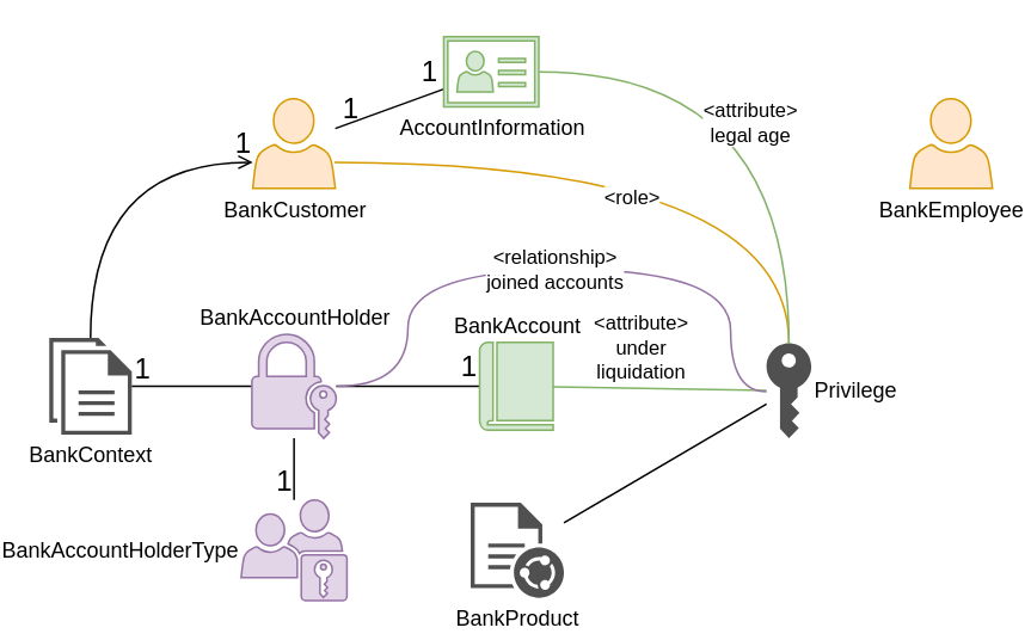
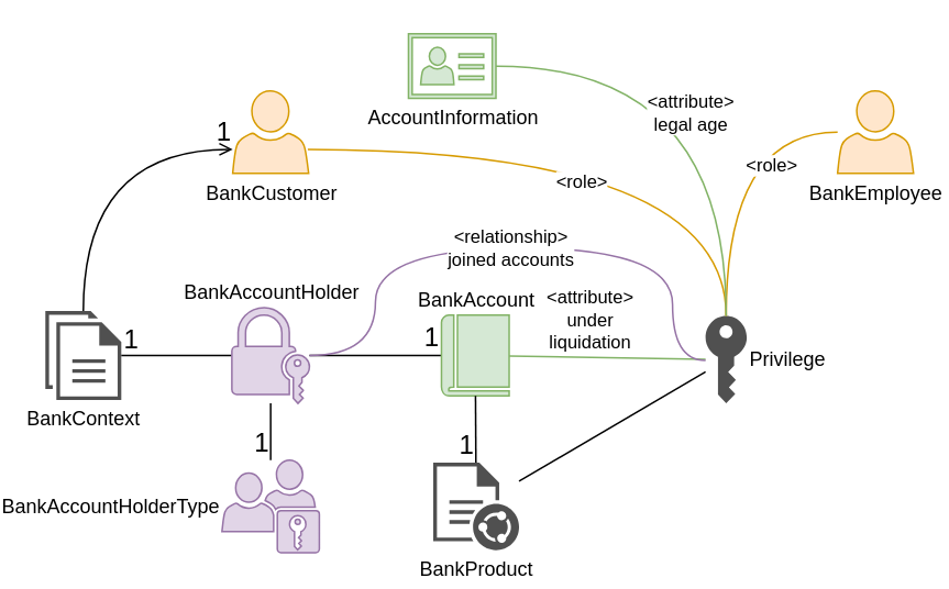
  <mxCell id="0" />
  <mxCell id="1" parent="0" />
  <mxCell id="2" value="BankContext" style="sketch=0;pointerEvents=1;shadow=0;dashed=0;html=1;labelPosition=center;verticalLabelPosition=bottom;verticalAlign=top;outlineConnect=0;align=center;shape=mxgraph.office.concepts.documents;spacing=0;strokeColor=none;fillColor=#505050;" parent="1" vertex="1"><mxGeometry x="20" y="188" width="46" height="54" as="geometry" /></mxCell>
  <mxCell id="3" value="" style="endArrow=open;html=1;rounded=0;edgeStyle=orthogonalEdgeStyle;curved=1;" parent="1" source="2" target="17" edge="1"><mxGeometry relative="1" as="geometry"><mxPoint x="129.5" y="106.5" as="sourcePoint" /><mxPoint x="127" y="43.12" as="targetPoint" /><Array as="points"><mxPoint x="43" y="90" /></Array></mxGeometry></mxCell>
  <mxCell id="4" value="1" style="resizable=0;html=1;whiteSpace=wrap;align=right;verticalAlign=bottom;fontSize=16;" parent="3" connectable="0" vertex="1"><mxGeometry x="1" relative="1" as="geometry" /></mxCell>
- <mxCell id="5" value="" style="endArrow=none;html=1;rounded=0;" parent="1" source="16" target="17" edge="1"><mxGeometry relative="1" as="geometry"><mxPoint x="274" y="31" as="sourcePoint" /><mxPoint x="186" y="25" as="targetPoint" /></mxGeometry></mxCell>
- <mxCell id="6" value="1" style="resizable=0;html=1;whiteSpace=wrap;align=left;verticalAlign=bottom;fontSize=16;" parent="5" connectable="0" vertex="1"><mxGeometry x="-1" relative="1" as="geometry"><mxPoint x="-14" y="1" as="offset" /></mxGeometry></mxCell>
- <mxCell id="7" value="1" style="resizable=0;html=1;whiteSpace=wrap;align=right;verticalAlign=bottom;fontSize=16;" parent="5" connectable="0" vertex="1"><mxGeometry x="1" relative="1" as="geometry"><mxPoint x="14" as="offset" /></mxGeometry></mxCell>
  <mxCell id="8" value="" style="endArrow=none;html=1;rounded=0;" parent="1" source="2" target="26" edge="1"><mxGeometry relative="1" as="geometry"><mxPoint x="130" y="120" as="sourcePoint" /><mxPoint x="127" y="210.073" as="targetPoint" /></mxGeometry></mxCell>
  <mxCell id="9" value="1" style="resizable=0;html=1;whiteSpace=wrap;align=left;verticalAlign=bottom;fontSize=16;" parent="8" connectable="0" vertex="1"><mxGeometry x="-1" relative="1" as="geometry"><mxPoint y="1" as="offset" /></mxGeometry></mxCell>
  <mxCell id="10" value="" style="endArrow=none;html=1;rounded=0;" parent="1" source="26" target="13" edge="1"><mxGeometry relative="1" as="geometry"><mxPoint x="186" y="217" as="sourcePoint" /><mxPoint x="280" y="188" as="targetPoint" /></mxGeometry></mxCell>
  <mxCell id="11" value="1" style="resizable=0;html=1;whiteSpace=wrap;align=right;verticalAlign=bottom;fontSize=16;" parent="10" connectable="0" vertex="1"><mxGeometry x="1" relative="1" as="geometry"><mxPoint as="offset" /></mxGeometry></mxCell>
  <mxCell id="12" value="BankProduct" style="sketch=0;pointerEvents=1;shadow=0;dashed=0;html=1;strokeColor=none;fillColor=#505050;labelPosition=center;verticalLabelPosition=bottom;verticalAlign=top;outlineConnect=0;align=center;shape=mxgraph.office.concepts.document_shared;spacing=0;" parent="1" vertex="1"><mxGeometry x="255" y="280" width="52" height="53" as="geometry" /></mxCell>
  <mxCell id="13" value="BankAccount" style="sketch=0;pointerEvents=1;shadow=0;dashed=0;html=1;strokeColor=#82b366;fillColor=#d5e8d4;labelPosition=center;verticalLabelPosition=top;verticalAlign=bottom;outlineConnect=0;align=center;shape=mxgraph.office.concepts.book_journal;" parent="1" vertex="1"><mxGeometry x="260" y="190.5" width="41" height="49" as="geometry" /></mxCell>
+ <mxCell id="14" value="" style="endArrow=none;html=1;rounded=0;" parent="1" source="13" target="12" edge="1"><mxGeometry relative="1" as="geometry"><mxPoint x="170" y="280" as="sourcePoint" /><mxPoint x="273" y="280" as="targetPoint" /></mxGeometry></mxCell>
+ <mxCell id="15" value="1" style="resizable=0;html=1;whiteSpace=wrap;align=right;verticalAlign=bottom;fontSize=16;" parent="14" connectable="0" vertex="1"><mxGeometry x="1" relative="1" as="geometry"><mxPoint as="offset" /></mxGeometry></mxCell>
  <mxCell id="16" value="AccountInformation" style="sketch=0;pointerEvents=1;shadow=0;dashed=0;html=1;strokeColor=#82b366;fillColor=#d5e8d4;labelPosition=center;verticalLabelPosition=bottom;verticalAlign=top;outlineConnect=0;align=center;shape=mxgraph.office.concepts.contacts;spacing=0;" parent="1" vertex="1"><mxGeometry x="240" y="20" width="53" height="39" as="geometry" /></mxCell>
  <mxCell id="17" value="BankCustomer" style="sketch=0;pointerEvents=1;shadow=0;dashed=0;html=1;strokeColor=#d79b00;fillColor=#ffe6cc;labelPosition=center;verticalLabelPosition=bottom;verticalAlign=top;outlineConnect=0;align=center;shape=mxgraph.office.users.user;spacing=0;" parent="1" vertex="1"><mxGeometry x="133.5" y="54.5" width="46" height="50" as="geometry" /></mxCell>
  <mxCell id="18" value="" style="endArrow=none;html=1;rounded=0;" parent="1" source="26" target="24" edge="1"><mxGeometry relative="1" as="geometry"><mxPoint x="156.5" y="245" as="sourcePoint" /><mxPoint x="156.5" y="280" as="targetPoint" /></mxGeometry></mxCell>
  <mxCell id="19" value="1" style="resizable=0;html=1;whiteSpace=wrap;align=right;verticalAlign=bottom;fontSize=16;" parent="18" connectable="0" vertex="1"><mxGeometry x="1" relative="1" as="geometry"><mxPoint as="offset" /></mxGeometry></mxCell>
  <mxCell id="20" value="" style="endArrow=none;html=1;rounded=0;fillColor=#d5e8d4;strokeColor=#82b366;" parent="1" source="13" target="25" edge="1"><mxGeometry relative="1" as="geometry"><mxPoint x="291" y="252" as="sourcePoint" /><mxPoint x="450" y="217" as="targetPoint" /></mxGeometry></mxCell>
  <mxCell id="21" value="&amp;lt;attribute&amp;gt;&lt;br&gt;under&lt;br&gt;liquidation" style="edgeLabel;html=1;align=center;verticalAlign=bottom;resizable=0;points=[];labelBackgroundColor=default;labelPosition=center;verticalLabelPosition=top;" parent="20" vertex="1" connectable="0"><mxGeometry x="-0.037" y="1" relative="1" as="geometry"><mxPoint x="-9" as="offset" /></mxGeometry></mxCell>
  <mxCell id="22" value="" style="endArrow=none;html=1;rounded=0;" parent="1" source="12" target="25" edge="1"><mxGeometry relative="1" as="geometry"><mxPoint x="311" y="227" as="sourcePoint" /><mxPoint x="450" y="226.045" as="targetPoint" /></mxGeometry></mxCell>
  <mxCell id="23" value="&amp;lt;role&amp;gt;" style="endArrow=none;html=1;rounded=0;edgeStyle=orthogonalEdgeStyle;curved=1;fillColor=#ffe6cc;strokeColor=#d79b00;" parent="1" target="25" edge="1"><mxGeometry x="-0.064" y="-20" relative="1" as="geometry"><mxPoint x="179" y="90" as="sourcePoint" /><mxPoint x="450" y="191" as="targetPoint" /><mxPoint as="offset" /></mxGeometry></mxCell>
  <mxCell id="24" value="BankAccountHolderType" style="sketch=0;pointerEvents=1;shadow=0;dashed=0;html=1;strokeColor=#9673a6;fillColor=#e1d5e7;labelPosition=left;verticalLabelPosition=middle;verticalAlign=middle;outlineConnect=0;align=right;shape=mxgraph.office.security.role_group;" parent="1" vertex="1"><mxGeometry x="127" y="278.5" width="59" height="56" as="geometry" /></mxCell>
  <mxCell id="25" value="Privilege" style="sketch=0;pointerEvents=1;shadow=0;dashed=0;html=1;strokeColor=none;fillColor=#505050;labelPosition=right;verticalLabelPosition=middle;verticalAlign=middle;outlineConnect=0;align=left;shape=mxgraph.office.security.key_permissions;" parent="1" vertex="1"><mxGeometry x="420" y="191" width="25" height="53" as="geometry" /></mxCell>
  <mxCell id="26" value="BankAccountHolder" style="sketch=0;pointerEvents=1;shadow=0;dashed=0;html=1;strokeColor=#9673a6;fillColor=#e1d5e7;labelPosition=center;verticalLabelPosition=top;verticalAlign=bottom;outlineConnect=0;align=center;shape=mxgraph.office.security.lock_with_key_security;" parent="1" vertex="1"><mxGeometry x="133" y="186" width="47" height="58" as="geometry" /></mxCell>
  <mxCell id="27" value="&amp;lt;relationship&amp;gt;&lt;br&gt;joined accounts" style="endArrow=none;html=1;rounded=0;edgeStyle=orthogonalEdgeStyle;curved=1;fillColor=#e1d5e7;strokeColor=#9673a6;" parent="1" source="26" target="25" edge="1"><mxGeometry relative="1" as="geometry"><mxPoint x="317" y="293" as="sourcePoint" /><mxPoint x="380" y="236" as="targetPoint" /><Array as="points"><mxPoint x="220" y="215" /><mxPoint x="220" y="150" /><mxPoint x="400" y="150" /><mxPoint x="400" y="218" /></Array></mxGeometry></mxCell>
  <mxCell id="28" value="BankEmployee" style="sketch=0;pointerEvents=1;shadow=0;dashed=0;html=1;strokeColor=#d79b00;fillColor=#ffe6cc;labelPosition=center;verticalLabelPosition=bottom;verticalAlign=top;outlineConnect=0;align=center;shape=mxgraph.office.users.user;spacing=0;" parent="1" vertex="1"><mxGeometry x="500" y="54.5" width="46" height="50" as="geometry" /></mxCell>
+ <mxCell id="29" value="&amp;lt;role&amp;gt;" style="endArrow=none;html=1;rounded=0;edgeStyle=orthogonalEdgeStyle;curved=1;fillColor=#ffe6cc;strokeColor=#d79b00;" parent="1" source="25" target="28" edge="1"><mxGeometry x="0.553" y="-20" relative="1" as="geometry"><mxPoint x="311" y="225" as="sourcePoint" /><mxPoint x="380" y="225" as="targetPoint" /><Array as="points"><mxPoint x="433" y="200" /></Array><mxPoint as="offset" /></mxGeometry></mxCell>
  <mxCell id="30" value="" style="endArrow=none;html=1;rounded=0;fillColor=#d5e8d4;strokeColor=#82b366;edgeStyle=orthogonalEdgeStyle;curved=1;" parent="1" source="16" target="25" edge="1"><mxGeometry relative="1" as="geometry"><mxPoint x="311" y="225" as="sourcePoint" /><mxPoint x="380" y="225" as="targetPoint" /></mxGeometry></mxCell>
  <mxCell id="31" value="&amp;lt;attribute&amp;gt;&lt;br&gt;legal age" style="edgeLabel;html=1;align=center;verticalAlign=middle;resizable=0;points=[];labelBackgroundColor=default;" parent="30" vertex="1" connectable="0"><mxGeometry x="-0.013" y="-27" relative="1" as="geometry"><mxPoint x="5" y="23" as="offset" /></mxGeometry></mxCell>
